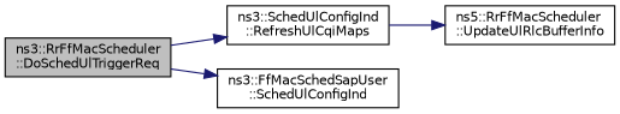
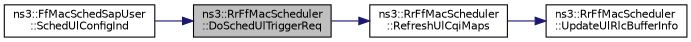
  digraph {
    rankdir=LR
    node [color=black fillcolor=white fontname=Helvetica fontsize=10 shape=record style=filled]
    edge [color=midnightblue fontname=Helvetica fontsize=10 labelfontname=Helvetica labelfontsize=10 style=solid]
    n1 [fillcolor=grey75 fontcolor=black height=0.2 label="ns3::RrFfMacScheduler\l::DoSchedUlTriggerReq" width=0.4]
-   n2 [height=0.2 label="ns3::SchedUlConfigInd\l::RefreshUlCqiMaps" width=0.4]
+   n2 [height=0.2 label="ns3::RrFfMacScheduler\l::RefreshUlCqiMaps" width=0.4]
    n3 [height=0.2 label="ns3::FfMacSchedSapUser\l::SchedUlConfigInd" width=0.4]
-   n4 [height=0.2 label="ns5::RrFfMacScheduler\l::UpdateUlRlcBufferInfo" width=0.4]
+   n4 [height=0.2 label="ns3::RrFfMacScheduler\l::UpdateUlRlcBufferInfo" width=0.4]
    n1 -> n2
-   n1 -> n3
+   n3 -> n1
    n2 -> n4
  }
